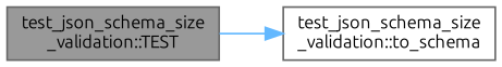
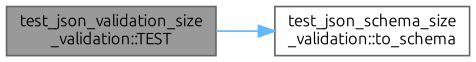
  digraph {
    rankdir=LR
    fontname=Ubuntu
    node [fontname=Ubuntu fontsize=10 shape=box style=filled]
-   n1 [color=gray40 fillcolor=grey60 fontcolor=black height=0.2 label="test_json_schema_size\l_validation::TEST" width=0.4]
+   n1 [color=gray40 fillcolor=grey60 fontcolor=black height=0.2 label="test_json_validation_size\l_validation::TEST" width=0.4]
    n2 [color=grey40 fillcolor=white height=0.2 label="test_json_schema_size\l_validation::to_schema" width=0.4]
    n1 -> n2 [color=steelblue1 fontname=Ubuntu fontsize=10 labelfontname=Helvetica labelfontsize=10 style=solid]
  }
